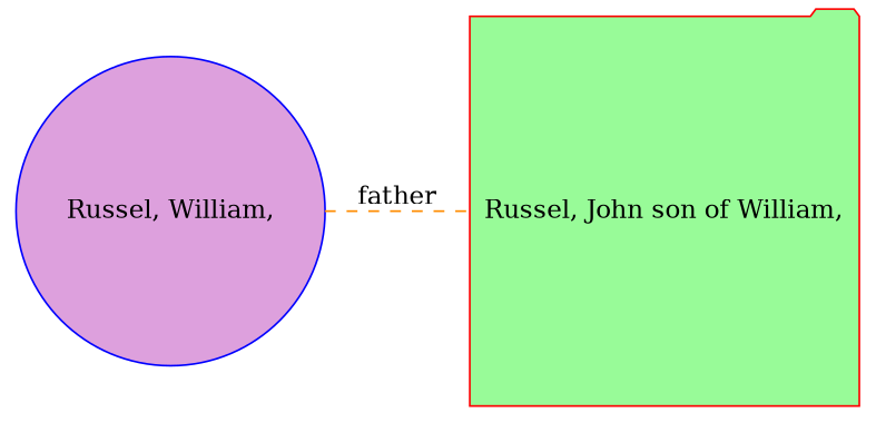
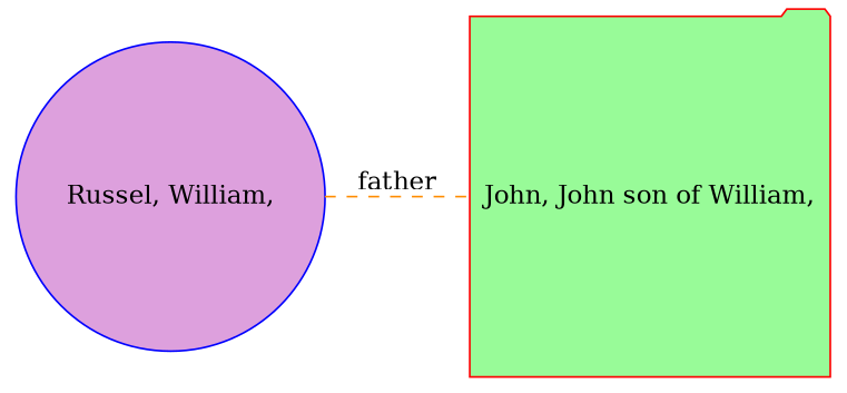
  digraph {
    rankdir=LR
    node [regular=1 style=filled]
    n1 [color=blue label="Russel, William," shape=circle fillcolor=plum]
-   n2 [color=red label="Russel, John son of William," shape=folder fillcolor=palegreen]
+   n2 [color=red label="John, John son of William," shape=folder fillcolor=palegreen]
    n1 -> n2 [arrowsize=0.0 dir=none label=father color=darkorange style=dashed]
  }
